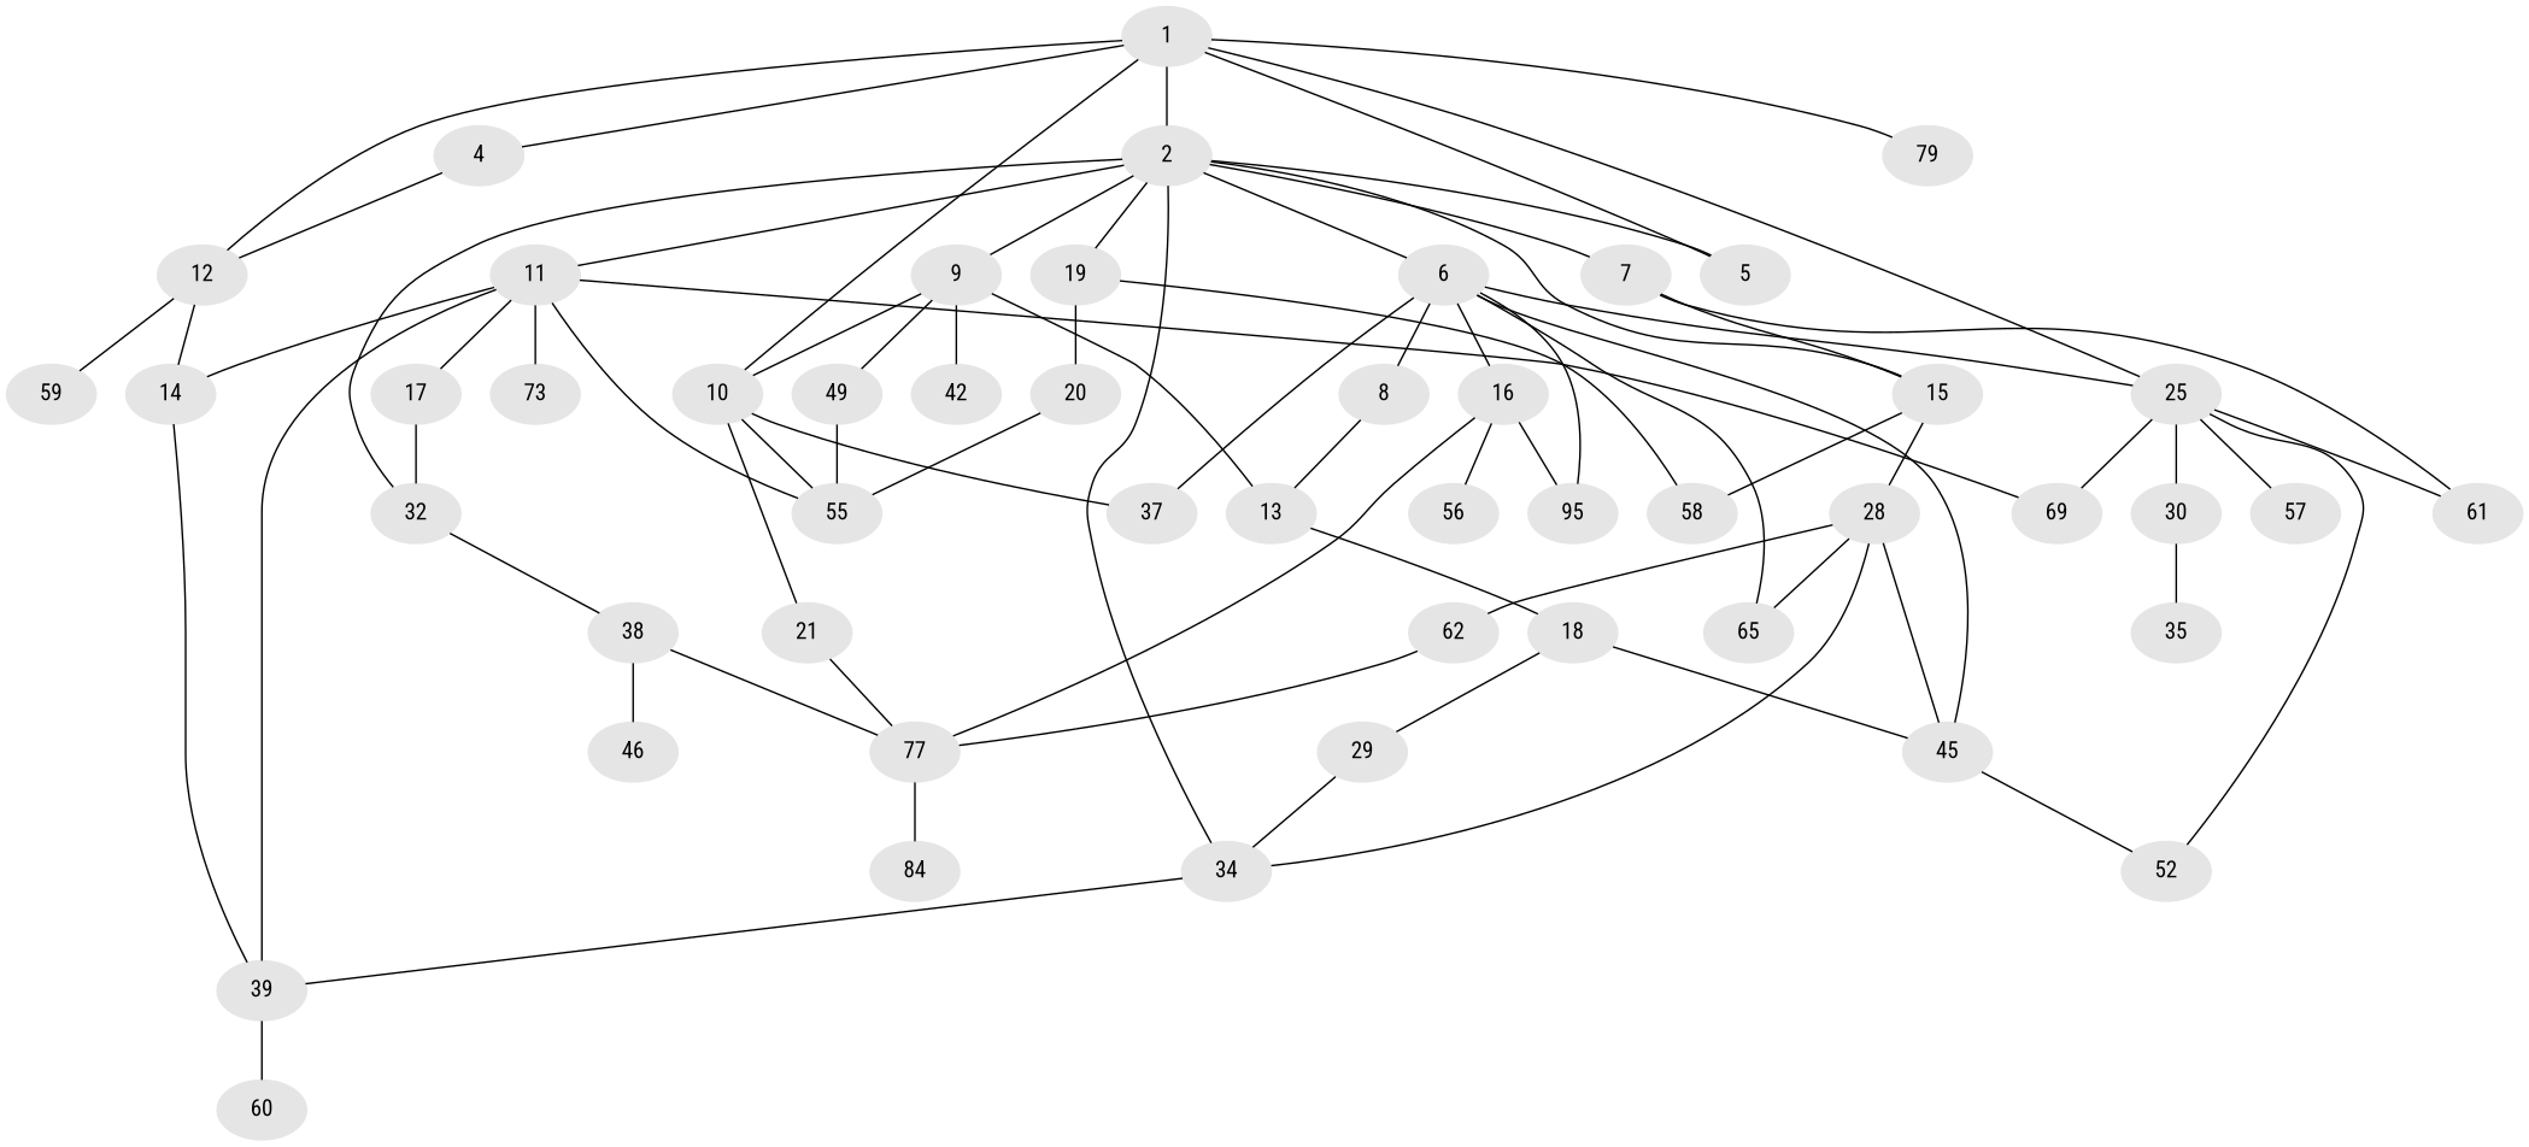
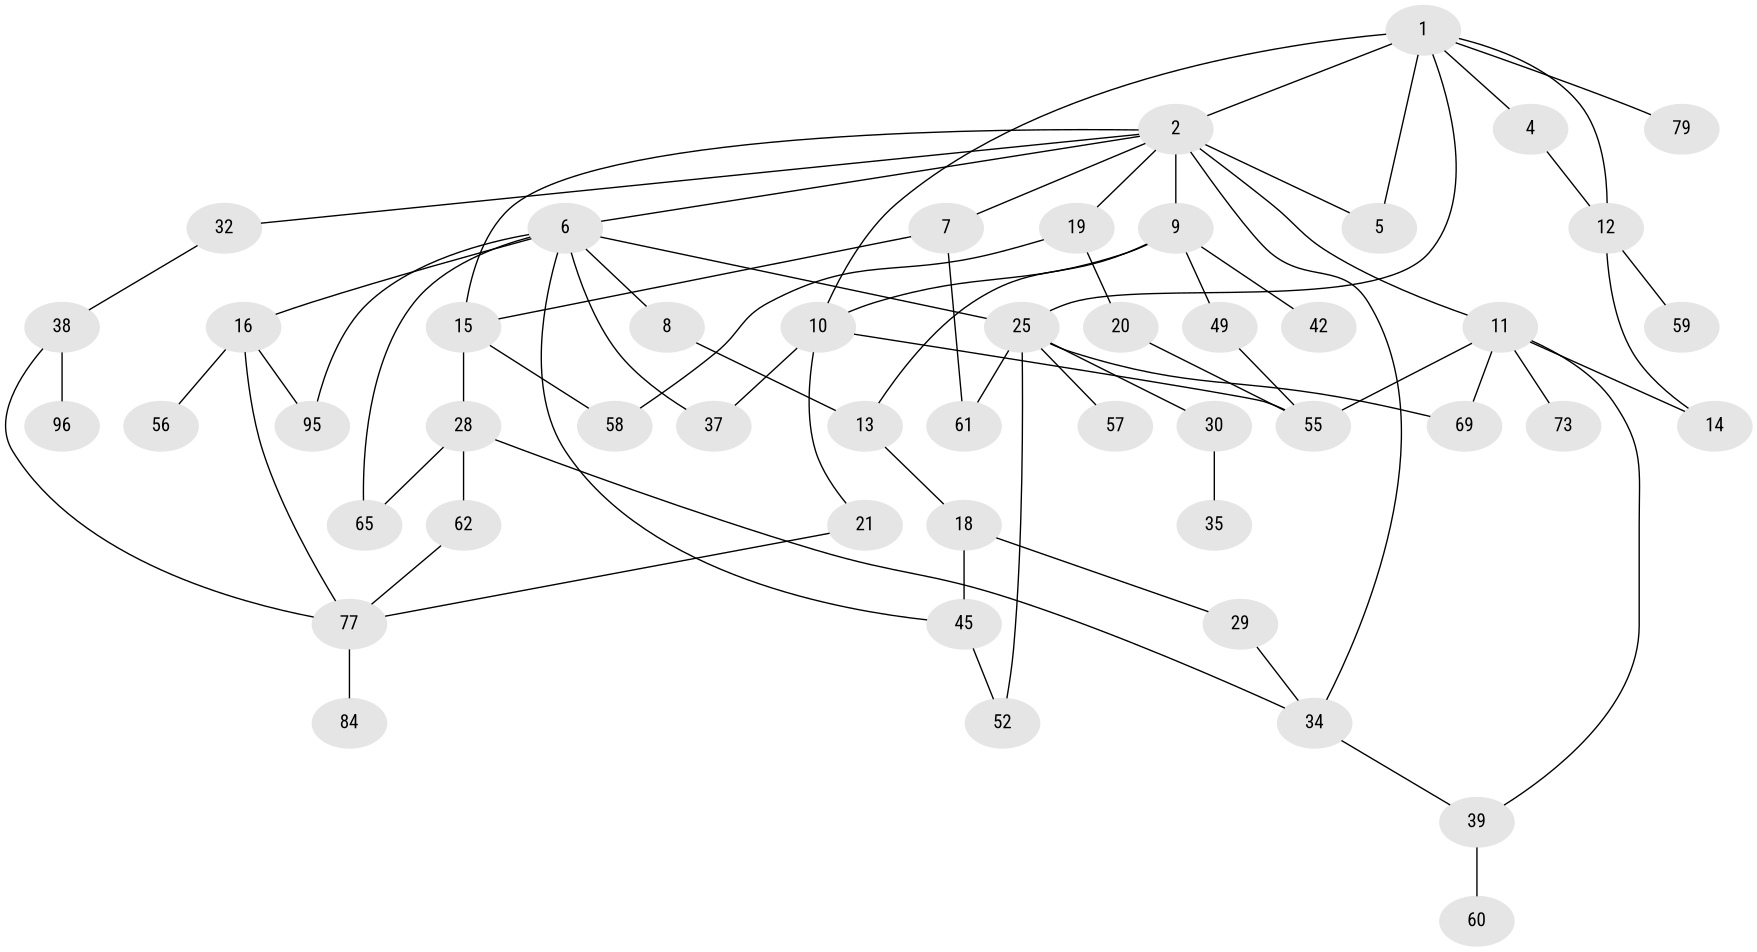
  graph {
    fontname="Roboto Condensed"
    node [color=gray90 fontname="Roboto Condensed" style=filled]
    edge [fontname="Roboto Condensed"]
    1 [super="+43"]
    2 [super="+3"]
    4 [super="+53"]
    5
    10 [super="+22"]
    12 [super="+48"]
    25 [super="+36"]
    79
    6 [super="+23"]
    7 [super="+68"]
    9 [super="+33"]
    11 [super="+70"]
    15
    19 [super="+27"]
    32 [super="+47"]
    34 [super="+50"]
    37 [super="+41"]
    21 [super="+83"]
    55 [super="+63"]
    14
    59
    61 [super="+67"]
    69
    30
    52 [super="+80"]
    57 [super="+72"]
    8 [super="+26"]
    16 [super="+74"]
    45 [super="+64"]
    65 [super="+66"]
    n31 [label=95]
    13 [super="+24"]
    42
    49
-   17
    39 [super="+51"]
    73 [super="+78"]
    28 [super="+31"]
    58 [super="+82"]
    20
    38 [super="+44"]
    56
    77 [super="+81"]
    18 [super="+71"]
    60
    29
    62
    84
    35 [super="+40"]
-   46
+   46 [label=96]
    1 -- 2 [weight=2]
    1 -- 4
    1 -- 5
    1 -- 10
    1 -- 12
    1 -- 25
    1 -- 79
    2 -- 5
    2 -- 6
    2 -- 7
    2 -- 9
    2 -- 11
    2 -- 15
    2 -- 19
    2 -- 32
    2 -- 34
    4 -- 12
    10 -- 37
    10 -- 21
    10 -- 55
    12 -- 14
    12 -- 59
    25 -- 61
    25 -- 69
    25 -- 30
    25 -- 52
    25 -- 57
    6 -- 25
    6 -- 37
    6 -- 8
    6 -- 16
    6 -- 45
    6 -- 65
    6 -- n31
    7 -- 15
    7 -- 61
    9 -- 10
    9 -- 13
    9 -- 42
    9 -- 49
    11 -- 55
    11 -- 14
    11 -- 69
-   11 -- 17
    11 -- 39
    11 -- 73
    15 -- 28
    15 -- 58
    19 -- 58
    19 -- 20
    32 -- 38
    34 -- 39
    21 -- 77
-   14 -- 39
    30 -- 35
    8 -- 13
    16 -- n31
    16 -- 56
    16 -- 77
    45 -- 52
    13 -- 18
    49 -- 55 [weight=2]
-   17 -- 32
    39 -- 60
    28 -- 34
-   28 -- 45
    28 -- 65
    28 -- 62
    20 -- 55
    38 -- 77
    38 -- 46
    77 -- 84
    18 -- 45
    18 -- 29
    29 -- 34
    62 -- 77
  }
